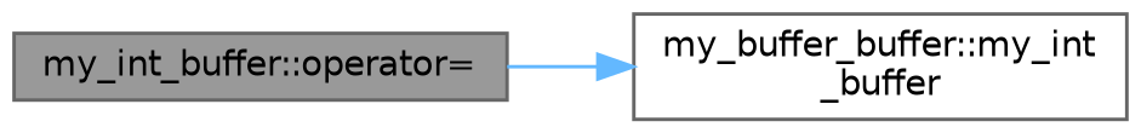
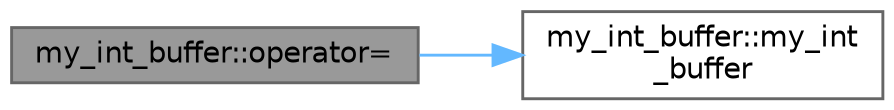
  digraph {
    rankdir=LR
    node [fontname=Helvetica fontsize=10 shape=box style=filled]
    n1 [color=gray40 fillcolor=grey60 fontcolor=black height=0.2 label="my_int_buffer::operator=" width=0.4]
-   n2 [color=grey40 fillcolor=white height=0.2 label="my_buffer_buffer::my_int\l_buffer" width=0.4]
+   n2 [color=grey40 fillcolor=white height=0.2 label="my_int_buffer::my_int\l_buffer" width=0.4]
    n1 -> n2 [color=steelblue1 fontname=Helvetica fontsize=10 labelfontname=Helvetica labelfontsize=10 style=solid]
  }
